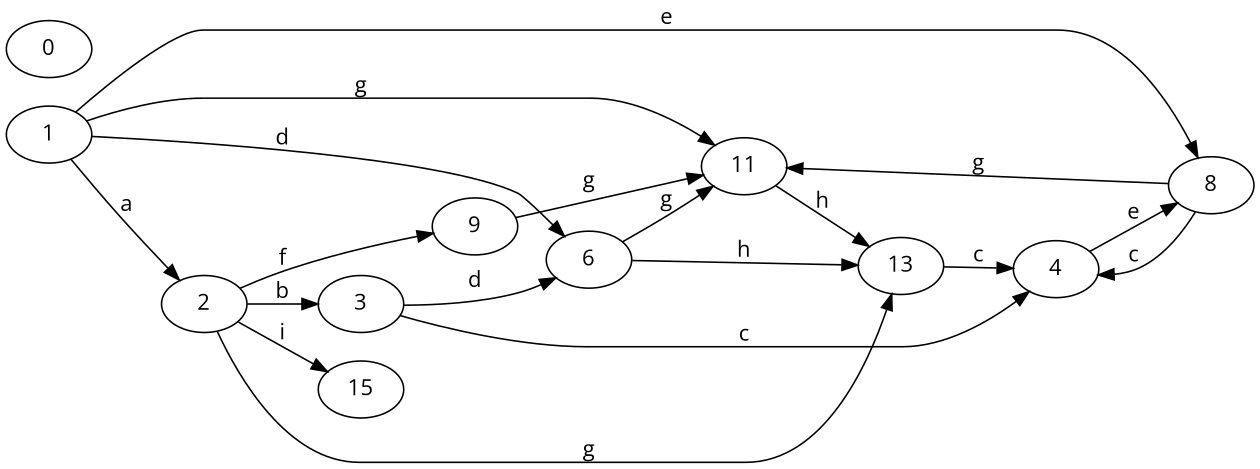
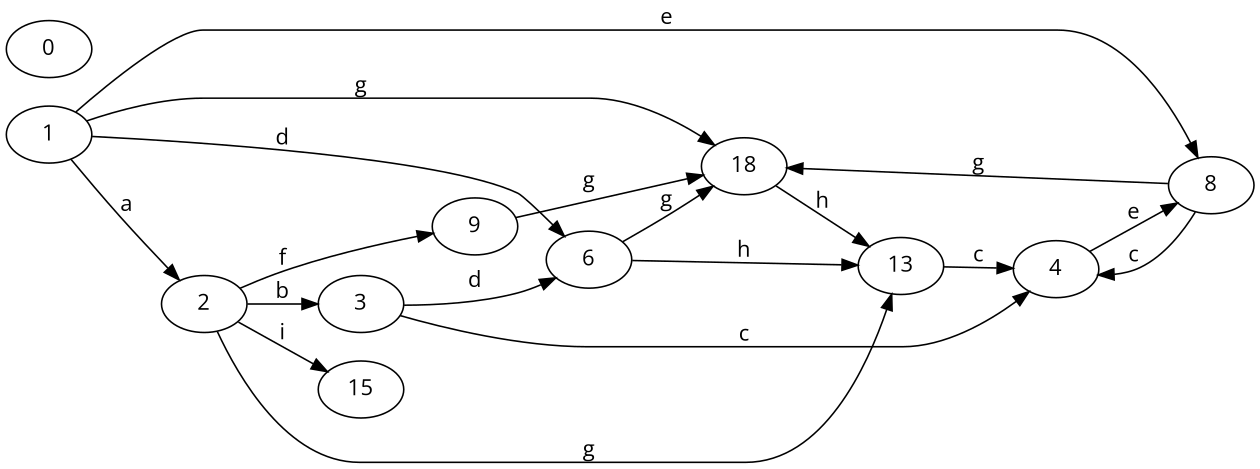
  strict digraph {
    fontname="Open Sans"
    rankdir=LR
    node [fontname="Open Sans"]
    edge [fontname="Open Sans"]
    1
    2
    6
    8
-   11
+   11 [label=18]
    3
    9
    13
    15
    4
    0
    1 -> 2 [label=a]
    1 -> 6 [label=d]
    1 -> 8 [label=e]
    1 -> 11 [label=g]
    2 -> 3 [label=b]
    2 -> 9 [label=f]
    2 -> 13 [label=g]
    2 -> 15 [label=i]
    6 -> 11 [label=g]
    6 -> 13 [label=h]
    8 -> 11 [label=g]
    8 -> 4 [label=c]
    11 -> 13 [label=h]
    3 -> 6 [label=d]
    3 -> 4 [label=c]
    9 -> 11 [label=g]
    13 -> 4 [label=c]
    4 -> 8 [label=e]
  }
